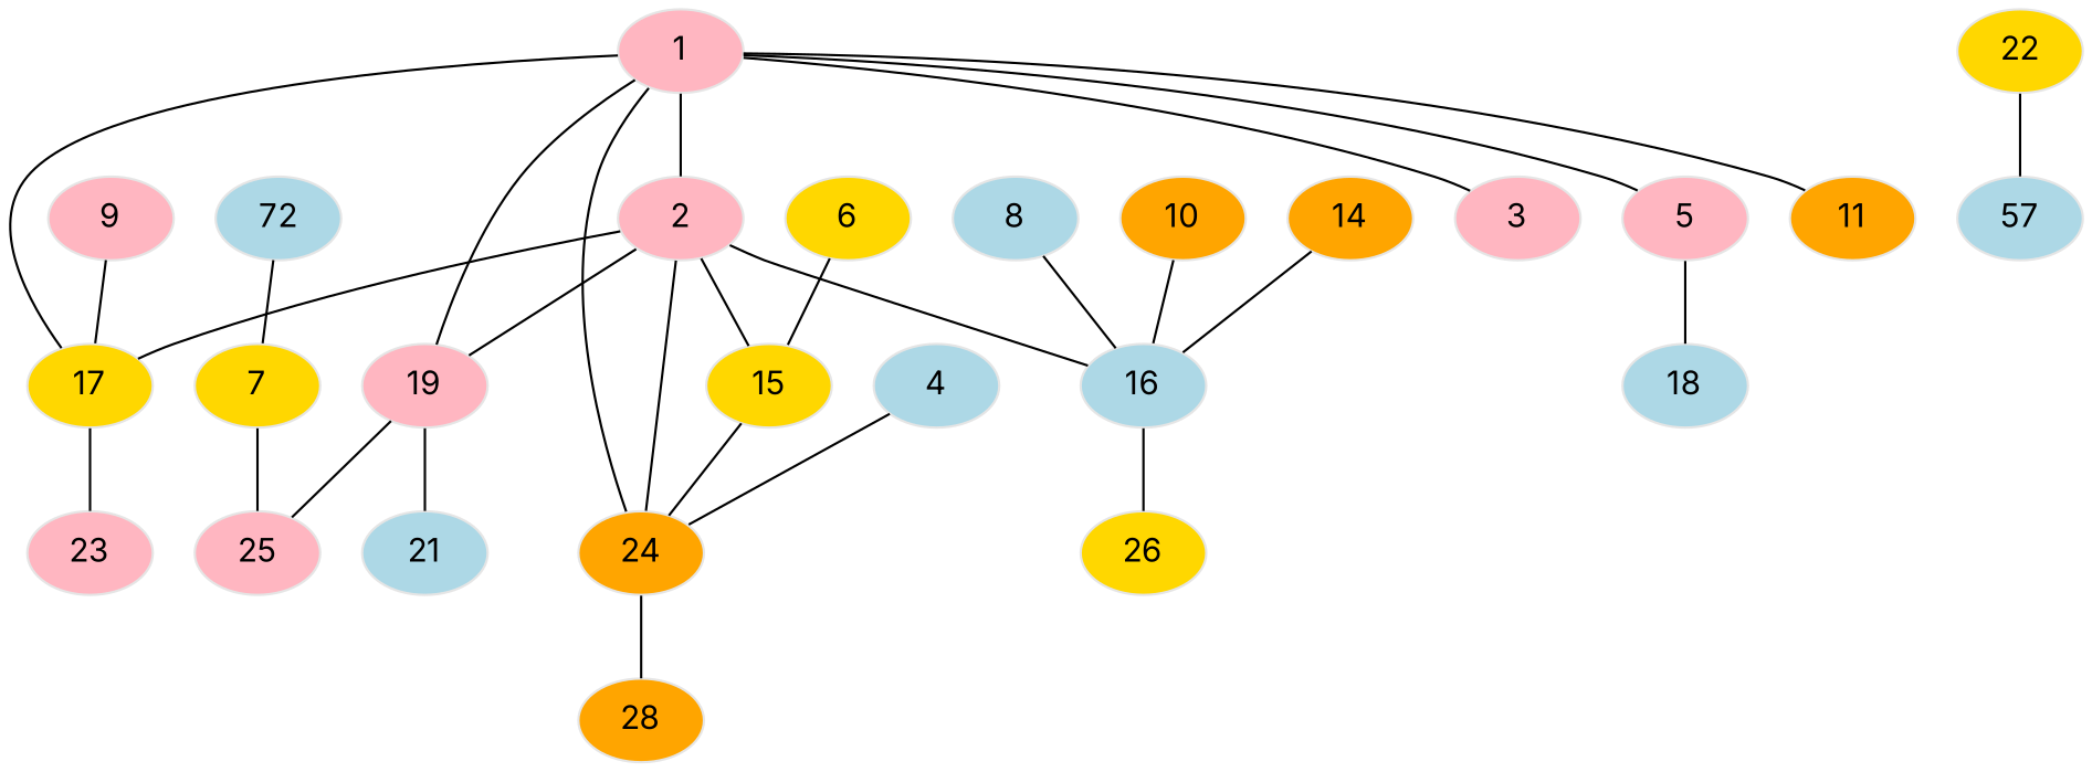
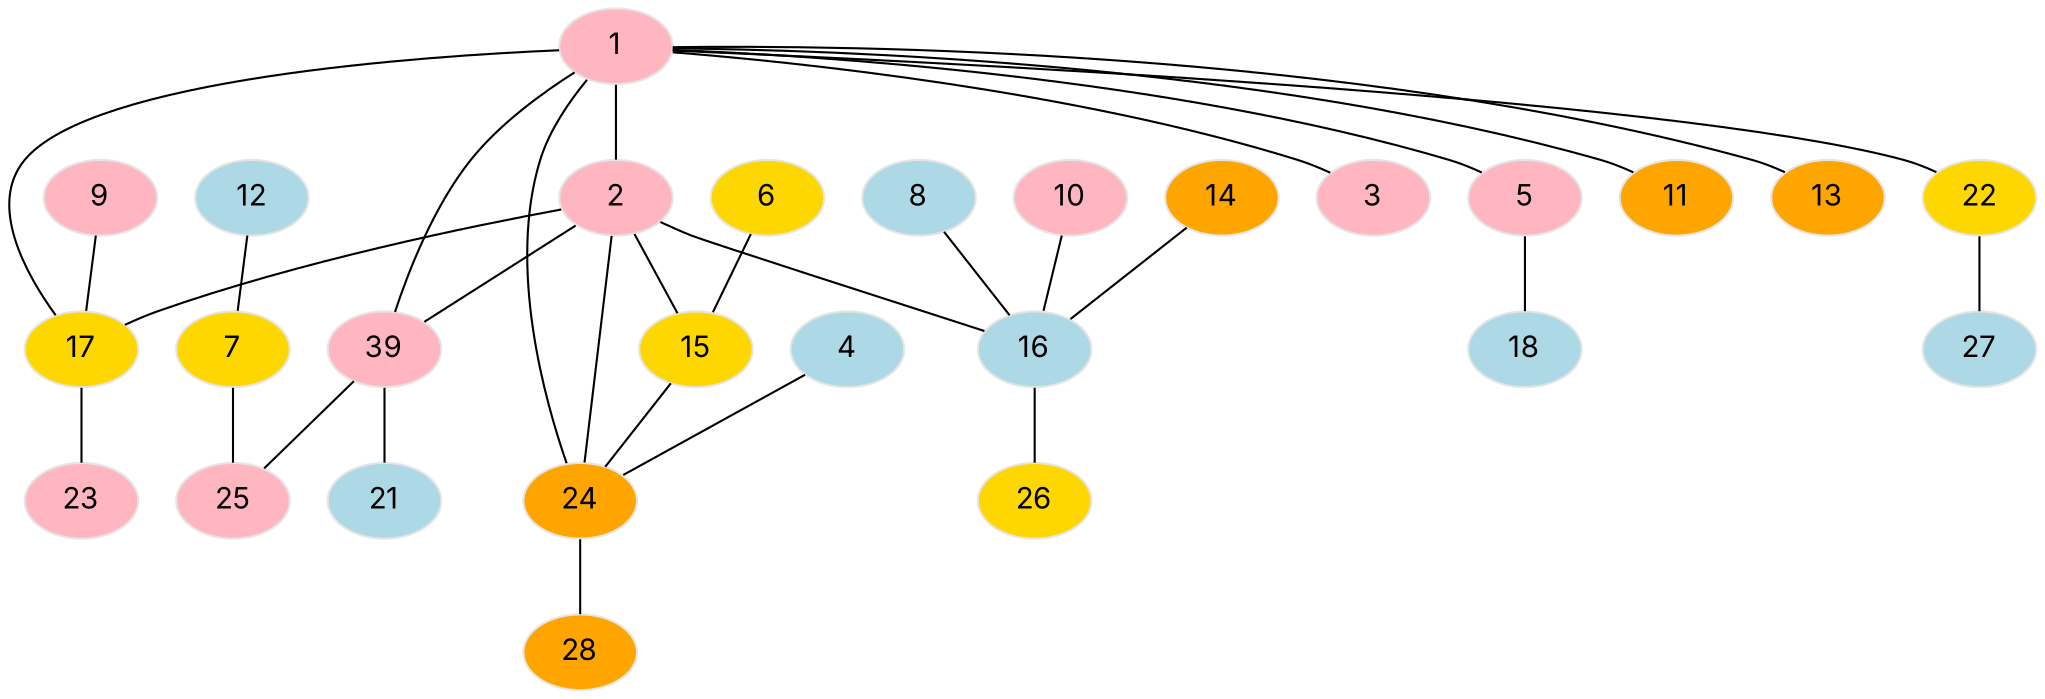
  graph {
    fontname=Inter
    node [color=gray90 fillcolor=lightpink fontname=Inter style=filled]
    edge [fontname=Inter weight=1.0]
    1
    2
    3
    5
    11 [fillcolor=orange]
+   13 [fillcolor=orange]
    17 [fillcolor=gold]
-   19
+   19 [label=39]
    22 [fillcolor=gold]
    24 [fillcolor=orange]
    15 [fillcolor=gold]
    16 [fillcolor=lightblue]
    18 [fillcolor=lightblue]
    23
    25
    21 [fillcolor=lightblue]
-   27 [fillcolor=lightblue label=57]
+   27 [fillcolor=lightblue]
    28 [fillcolor=orange]
    26 [fillcolor=gold]
    4 [fillcolor=lightblue]
    6 [fillcolor=gold]
    7 [fillcolor=gold]
    8 [fillcolor=lightblue]
    9
-   10 [fillcolor=orange]
-   12 [fillcolor=lightblue label=72]
+   10
+   12 [fillcolor=lightblue]
    14 [fillcolor=orange]
    1 -- 2 [weight=3.0]
    1 -- 3
    1 -- 5
    1 -- 11
+   1 -- 13
    1 -- 17
    1 -- 19
+   1 -- 22
    1 -- 24 [weight=2.0]
    2 -- 17
    2 -- 19
    2 -- 24
    2 -- 15
    2 -- 16
    5 -- 18
    17 -- 23
    19 -- 25
    19 -- 21
    22 -- 27
    24 -- 28
    15 -- 24
    16 -- 26
    4 -- 24
    6 -- 15
    7 -- 25
    8 -- 16
    9 -- 17
    10 -- 16
    12 -- 7
    14 -- 16
  }
